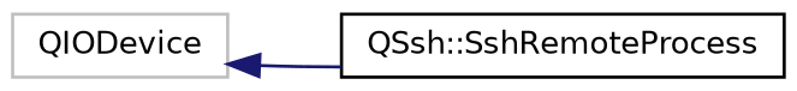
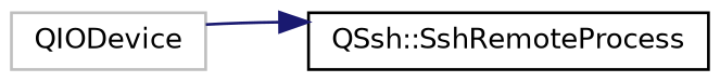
  digraph {
    rankdir=LR
    node [fillcolor=white fontname=Helvetica fontsize=10 shape=record style=filled]
    n1 [color=grey75 height=0.2 label=QIODevice width=0.4]
    n2 [color=black height=0.2 label="QSsh::SshRemoteProcess" width=0.4]
-   n1 -> n2 [color=midnightblue dir=back fontname=Helvetica fontsize=10 labelfontname=Helvetica labelfontsize=10 style=solid]
+   n2 -> n1 [color=midnightblue dir=back fontname=Helvetica fontsize=10 labelfontname=Helvetica labelfontsize=10 style=solid]
  }
